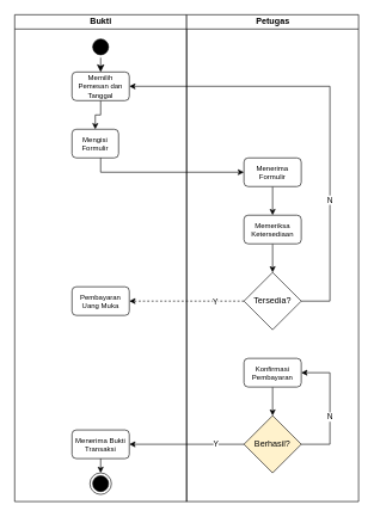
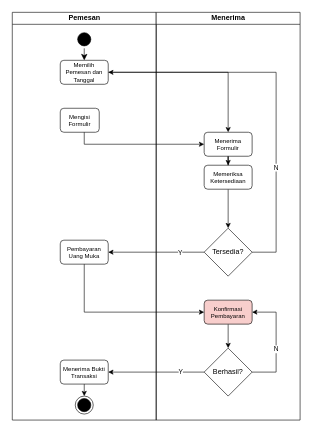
  <mxCell id="0" />
  <mxCell id="1" parent="0" />
- <mxCell id="2" value="Bukti" style="swimlane;html=1;startSize=20;" vertex="1" parent="1"><mxGeometry x="20" y="20" width="240" height="680" as="geometry" /></mxCell>
+ <mxCell id="2" value="Pemesan" style="swimlane;html=1;startSize=20;" vertex="1" parent="1"><mxGeometry x="20" y="20" width="240" height="680" as="geometry" /></mxCell>
  <mxCell id="3" value="" style="ellipse;html=1;shape=startState;fillColor=#000000;strokeColor=#000000;" vertex="1" parent="2"><mxGeometry x="105" y="30" width="30" height="30" as="geometry" /></mxCell>
  <mxCell id="4" value="Mengisi Formulir" style="rounded=1;whiteSpace=wrap;html=1;fontSize=10;" vertex="1" parent="2"><mxGeometry x="80" y="160" width="65" height="40" as="geometry" /></mxCell>
  <mxCell id="5" value="Pembayaran Uang Muka" style="rounded=1;whiteSpace=wrap;html=1;fontSize=10;" vertex="1" parent="2"><mxGeometry x="80" y="380" width="80" height="40" as="geometry" /></mxCell>
  <mxCell id="6" style="edgeStyle=orthogonalEdgeStyle;rounded=0;orthogonalLoop=1;jettySize=auto;html=1;exitX=0.5;exitY=1;exitDx=0;exitDy=0;entryX=0.5;entryY=0;entryDx=0;entryDy=0;" edge="1" parent="2" source="7" target="8"><mxGeometry relative="1" as="geometry" /></mxCell>
  <mxCell id="7" value="Menerima Bukti Transaksi" style="rounded=1;whiteSpace=wrap;html=1;fontSize=10;" vertex="1" parent="2"><mxGeometry x="80" y="580" width="80" height="40" as="geometry" /></mxCell>
  <mxCell id="8" value="" style="ellipse;html=1;shape=endState;fillColor=#000000;strokeColor=#000000;" vertex="1" parent="2"><mxGeometry x="105" y="640" width="30" height="30" as="geometry" /></mxCell>
  <mxCell id="9" value="" style="edgeStyle=orthogonalEdgeStyle;html=1;verticalAlign=bottom;endArrow=classic;endSize=8;strokeColor=#000000;rounded=0;endFill=1;" edge="1" parent="2" source="3" target="11"><mxGeometry relative="1" as="geometry"><mxPoint x="160" y="160" as="targetPoint" /><mxPoint x="160" y="100" as="sourcePoint" /></mxGeometry></mxCell>
- <mxCell id="10" value="" style="edgeStyle=orthogonalEdgeStyle;rounded=0;orthogonalLoop=1;jettySize=auto;html=1;" edge="1" parent="2" source="11" target="4"><mxGeometry relative="1" as="geometry" /></mxCell>
+ <mxCell id="10" value="" style="edgeStyle=orthogonalEdgeStyle;rounded=0;orthogonalLoop=1;jettySize=auto;html=1;" edge="1" parent="2" source="11" target="14"><mxGeometry relative="1" as="geometry" /></mxCell>
  <mxCell id="11" value="Memilih Pemesan dan Tanggal" style="rounded=1;whiteSpace=wrap;html=1;fontSize=10;" vertex="1" parent="2"><mxGeometry x="80" y="80" width="80" height="40" as="geometry" /></mxCell>
- <mxCell id="12" value="Petugas" style="swimlane;html=1;startSize=20;" vertex="1" parent="1"><mxGeometry x="260" y="20" width="240" height="680" as="geometry" /></mxCell>
+ <mxCell id="12" value="Menerima" style="swimlane;html=1;startSize=20;" vertex="1" parent="1"><mxGeometry x="260" y="20" width="240" height="680" as="geometry" /></mxCell>
  <mxCell id="13" value="" style="edgeStyle=orthogonalEdgeStyle;rounded=0;orthogonalLoop=1;jettySize=auto;html=1;" edge="1" parent="12" source="14" target="16"><mxGeometry relative="1" as="geometry" /></mxCell>
  <mxCell id="14" value="Menerima Formulir" style="rounded=1;whiteSpace=wrap;html=1;fontSize=10;" vertex="1" parent="12"><mxGeometry x="80" y="200" width="80" height="40" as="geometry" /></mxCell>
  <mxCell id="15" value="" style="edgeStyle=orthogonalEdgeStyle;rounded=0;orthogonalLoop=1;jettySize=auto;html=1;" edge="1" parent="12" source="16" target="17"><mxGeometry relative="1" as="geometry" /></mxCell>
- <mxCell id="16" value="Memeriksa Ketersediaan" style="rounded=1;whiteSpace=wrap;html=1;fontSize=10;" vertex="1" parent="12"><mxGeometry x="80" y="280" width="80" height="40" as="geometry" /></mxCell>
+ <mxCell id="16" value="Memeriksa Ketersediaan" style="rounded=1;whiteSpace=wrap;html=1;fontSize=10;" vertex="1" parent="12"><mxGeometry x="80" y="255" width="80" height="40" as="geometry" /></mxCell>
  <mxCell id="17" value="Tersedia?" style="rhombus;whiteSpace=wrap;html=1;" vertex="1" parent="12"><mxGeometry x="80" y="360" width="80" height="80" as="geometry" /></mxCell>
  <mxCell id="18" value="" style="edgeStyle=orthogonalEdgeStyle;rounded=0;orthogonalLoop=1;jettySize=auto;html=1;" edge="1" parent="12" source="19" target="22"><mxGeometry relative="1" as="geometry" /></mxCell>
- <mxCell id="19" value="Konfirmasi Pembayaran" style="rounded=1;whiteSpace=wrap;html=1;fontSize=10;" vertex="1" parent="12"><mxGeometry x="80" y="480" width="80" height="40" as="geometry" /></mxCell>
+ <mxCell id="19" value="Konfirmasi Pembayaran" style="rounded=1;whiteSpace=wrap;html=1;fontSize=10;fillColor=#f8cecc;" vertex="1" parent="12"><mxGeometry x="80" y="480" width="80" height="40" as="geometry" /></mxCell>
  <mxCell id="20" style="edgeStyle=orthogonalEdgeStyle;rounded=0;orthogonalLoop=1;jettySize=auto;html=1;entryX=1;entryY=0.5;entryDx=0;entryDy=0;" edge="1" parent="12" source="22" target="19"><mxGeometry relative="1" as="geometry"><Array as="points"><mxPoint x="200" y="600" /><mxPoint x="200" y="500" /></Array></mxGeometry></mxCell>
  <mxCell id="21" value="N" style="edgeLabel;html=1;align=center;verticalAlign=middle;resizable=0;points=[];" vertex="1" connectable="0" parent="20"><mxGeometry x="-0.122" y="-1" relative="1" as="geometry"><mxPoint x="-2" as="offset" /></mxGeometry></mxCell>
- <mxCell id="22" value="Berhasil?" style="rhombus;whiteSpace=wrap;html=1;fillColor=#fff2cc;" vertex="1" parent="12"><mxGeometry x="80" y="560" width="80" height="80" as="geometry" /></mxCell>
+ <mxCell id="22" value="Berhasil?" style="rhombus;whiteSpace=wrap;html=1;" vertex="1" parent="12"><mxGeometry x="80" y="560" width="80" height="80" as="geometry" /></mxCell>
  <mxCell id="23" style="edgeStyle=orthogonalEdgeStyle;rounded=0;orthogonalLoop=1;jettySize=auto;html=1;entryX=0;entryY=0.5;entryDx=0;entryDy=0;" edge="1" parent="1" source="4" target="14"><mxGeometry relative="1" as="geometry"><Array as="points"><mxPoint x="140" y="240" /></Array></mxGeometry></mxCell>
- <mxCell id="24" style="edgeStyle=orthogonalEdgeStyle;rounded=0;orthogonalLoop=1;jettySize=auto;html=1;entryX=1;entryY=0.5;entryDx=0;entryDy=0;dashed=1;" edge="1" parent="1" source="17" target="5"><mxGeometry relative="1" as="geometry" /></mxCell>
+ <mxCell id="24" style="edgeStyle=orthogonalEdgeStyle;rounded=0;orthogonalLoop=1;jettySize=auto;html=1;entryX=1;entryY=0.5;entryDx=0;entryDy=0;" edge="1" parent="1" source="17" target="5"><mxGeometry relative="1" as="geometry" /></mxCell>
  <mxCell id="25" value="Y" style="edgeLabel;html=1;align=center;verticalAlign=middle;resizable=0;points=[];" vertex="1" connectable="0" parent="24"><mxGeometry x="-0.55" relative="1" as="geometry"><mxPoint x="-5" as="offset" /></mxGeometry></mxCell>
+ <mxCell id="26" style="edgeStyle=orthogonalEdgeStyle;rounded=0;orthogonalLoop=1;jettySize=auto;html=1;entryX=0;entryY=0.5;entryDx=0;entryDy=0;" edge="1" parent="1" source="5" target="19"><mxGeometry relative="1" as="geometry"><Array as="points"><mxPoint x="140" y="520" /></Array></mxGeometry></mxCell>
  <mxCell id="27" style="edgeStyle=orthogonalEdgeStyle;rounded=0;orthogonalLoop=1;jettySize=auto;html=1;entryX=1;entryY=0.5;entryDx=0;entryDy=0;" edge="1" parent="1" source="22" target="7"><mxGeometry relative="1" as="geometry" /></mxCell>
  <mxCell id="28" value="Y" style="edgeLabel;html=1;align=center;verticalAlign=middle;resizable=0;points=[];" vertex="1" connectable="0" parent="27"><mxGeometry x="-0.5" y="-1" relative="1" as="geometry"><mxPoint as="offset" /></mxGeometry></mxCell>
  <mxCell id="29" style="edgeStyle=orthogonalEdgeStyle;rounded=0;orthogonalLoop=1;jettySize=auto;html=1;entryX=1;entryY=0.5;entryDx=0;entryDy=0;" edge="1" parent="1" source="17" target="11"><mxGeometry relative="1" as="geometry"><Array as="points"><mxPoint x="460" y="420" /><mxPoint x="460" y="120" /></Array></mxGeometry></mxCell>
  <mxCell id="30" value="N" style="edgeLabel;html=1;align=center;verticalAlign=middle;resizable=0;points=[];" vertex="1" connectable="0" parent="29"><mxGeometry x="-0.413" y="-2" relative="1" as="geometry"><mxPoint x="-3" as="offset" /></mxGeometry></mxCell>
